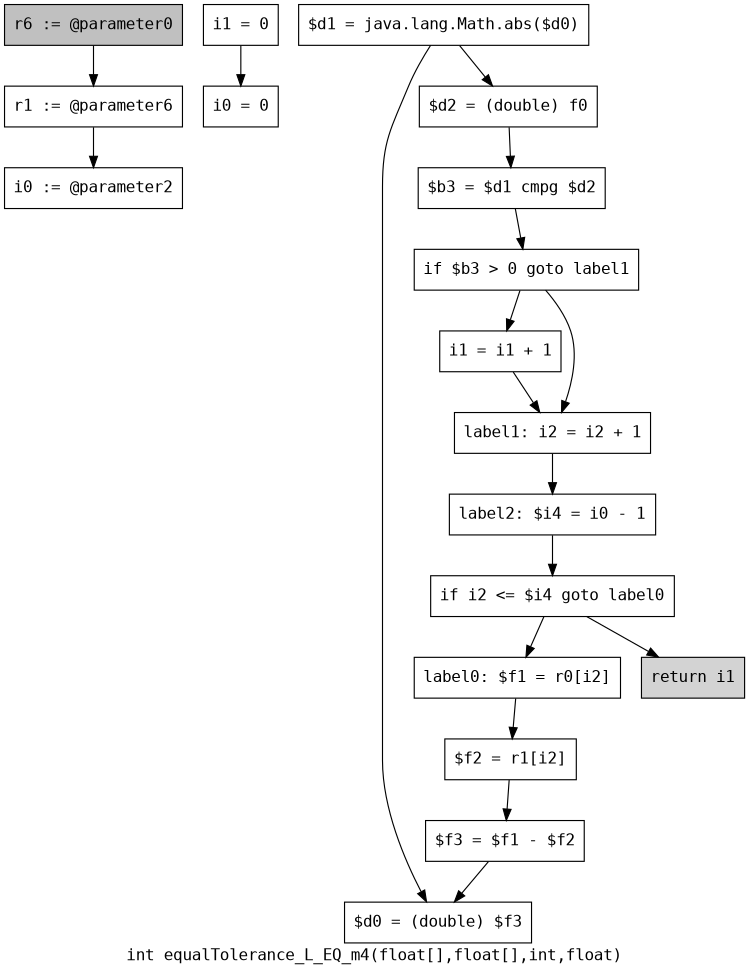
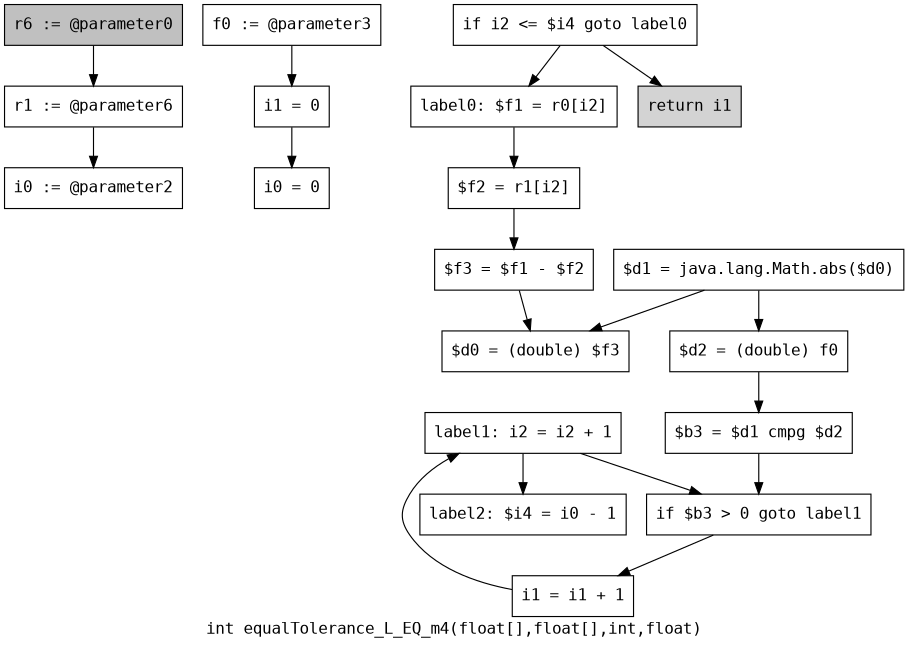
  digraph {
    fontname="DejaVu Sans Mono"
    label="int equalTolerance_L_EQ_m4(float[],float[],int,float)"
    node [fontname="DejaVu Sans Mono" shape=box]
    edge [fontname="DejaVu Sans Mono"]
    n1 [fillcolor=gray label="r6 := @parameter0" style=filled]
    n2 [label="r1 := @parameter6"]
    n3 [label="i0 := @parameter2"]
+   n4 [label="f0 := @parameter3"]
    n5 [label="i1 = 0"]
    n6 [label="i0 = 0"]
    n7 [label="label2: $i4 = i0 - 1"]
    n8 [label="if i2 <= $i4 goto label0"]
    n9 [label="label0: $f1 = r0[i2]"]
    n10 [fillcolor=lightgray label="return i1" style=filled]
    n11 [label="$f2 = r1[i2]"]
    n12 [label="$f3 = $f1 - $f2"]
    n13 [label="$d0 = (double) $f3"]
    n14 [label="$d1 = java.lang.Math.abs($d0)"]
    n15 [label="$d2 = (double) f0"]
    n16 [label="$b3 = $d1 cmpg $d2"]
    n17 [label="if $b3 > 0 goto label1"]
    n18 [label="i1 = i1 + 1"]
    n19 [label="label1: i2 = i2 + 1"]
    n1 -> n2
    n2 -> n3
+   n4 -> n5
    n5 -> n6
-   n7 -> n8
    n8 -> n9
    n8 -> n10
    n9 -> n11
    n11 -> n12
    n12 -> n13
    n14 -> n13
    n14 -> n15
    n15 -> n16
    n16 -> n17
    n17 -> n18
-   n17 -> n19
+   n19 -> n17
    n18 -> n19
    n19 -> n7
  }
